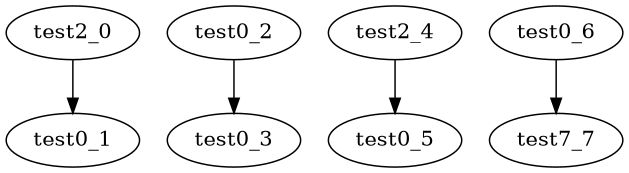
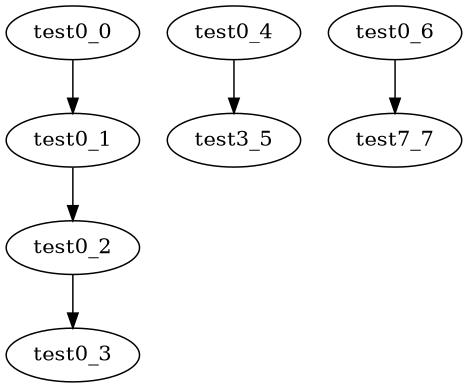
  digraph {
-   test0_0 [label=test2_0]
+   test0_0
    test0_1
    test0_2
    test0_3
-   test0_4 [label=test2_4]
-   test0_5
+   test0_4
+   test0_5 [label=test3_5]
    n7 [label=test7_7]
    test0_6
    test0_0 -> test0_1
+   test0_1 -> test0_2
    test0_2 -> test0_3
    test0_4 -> test0_5
    test0_6 -> n7
  }
